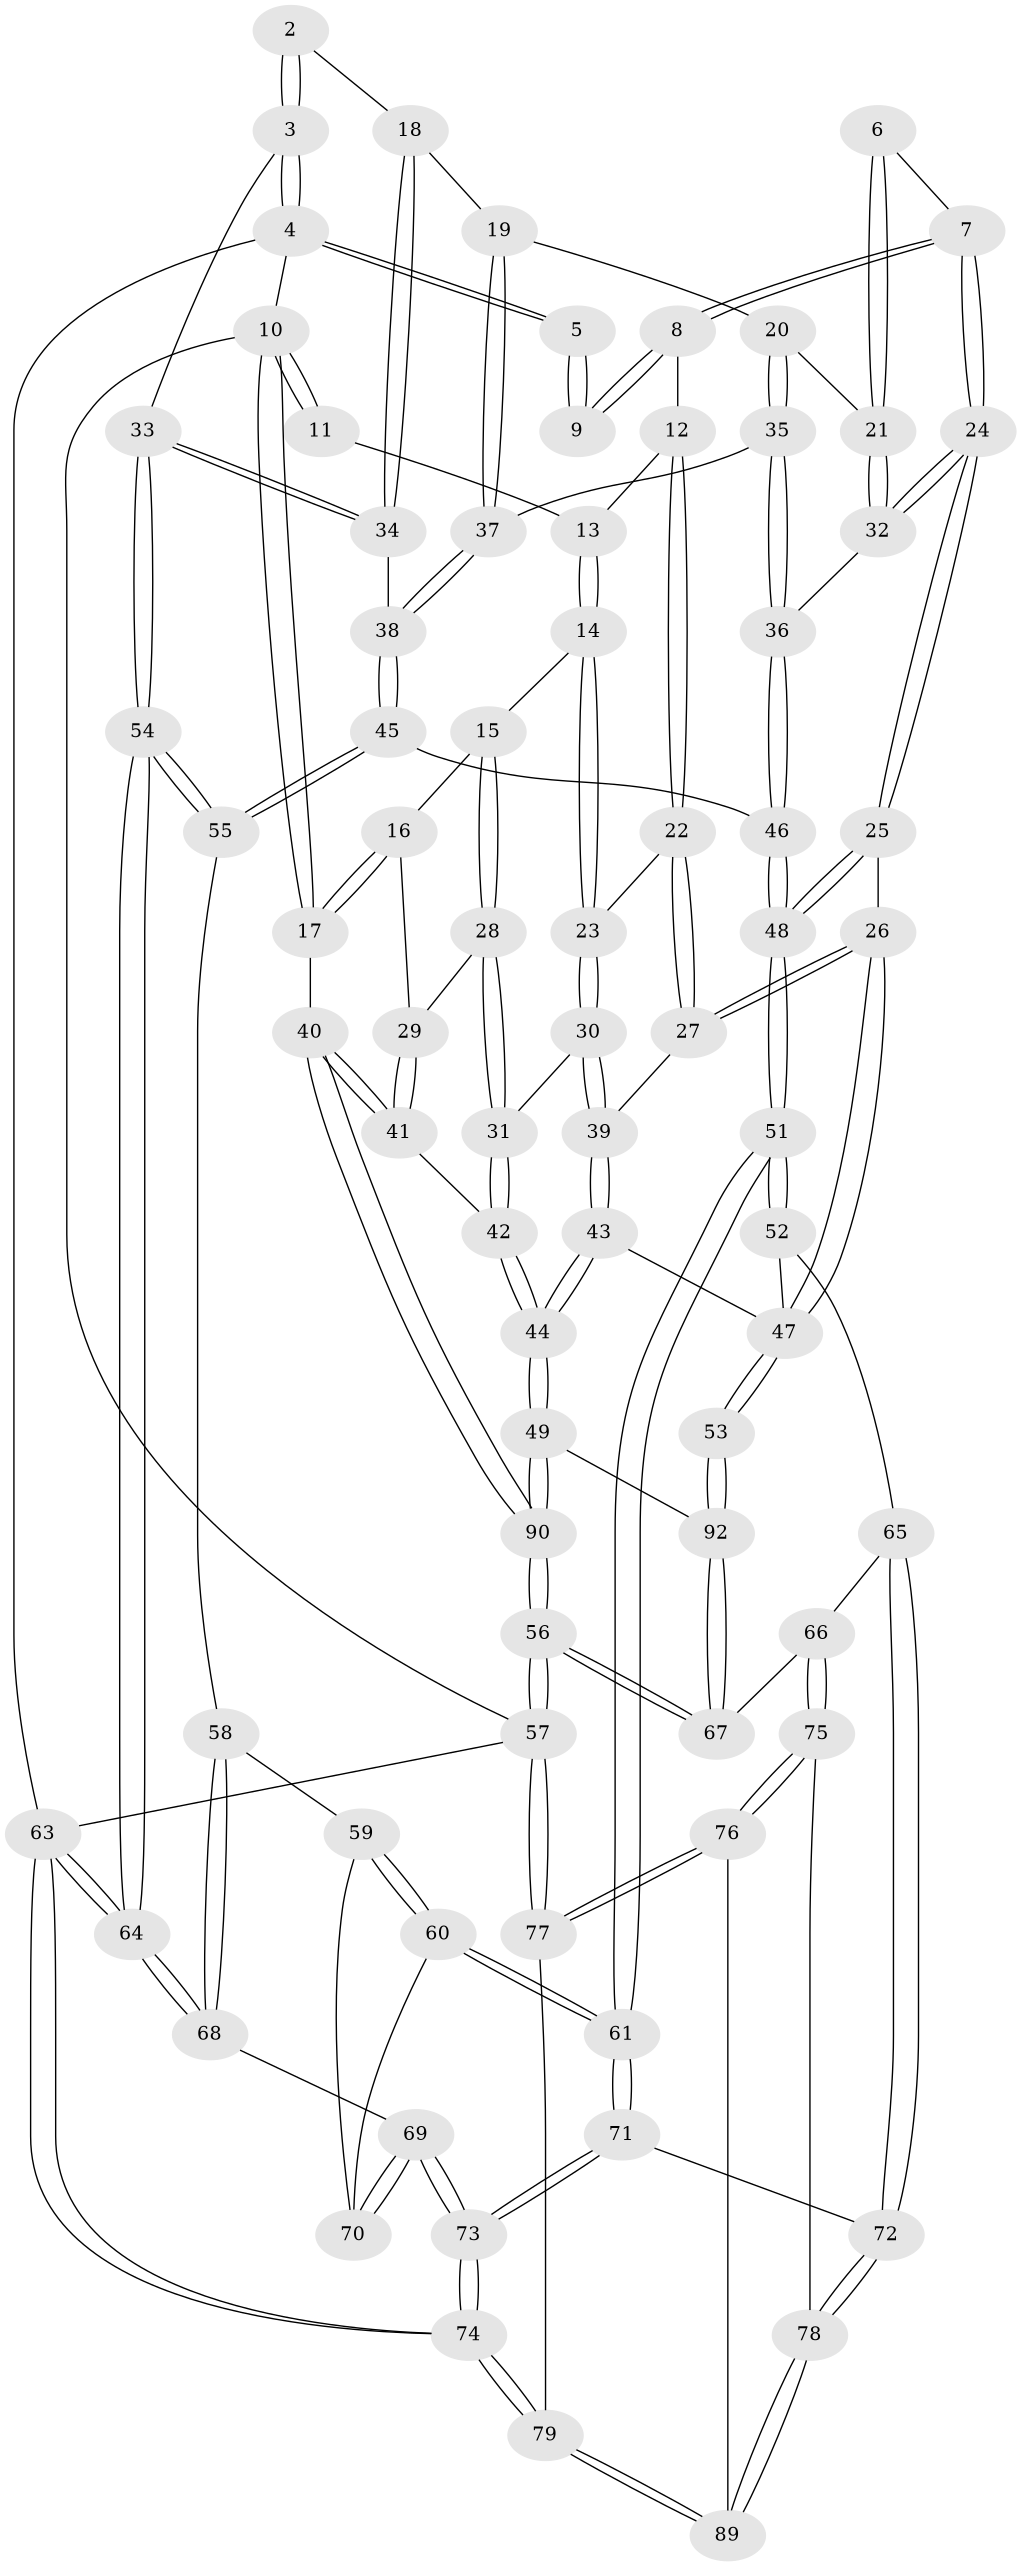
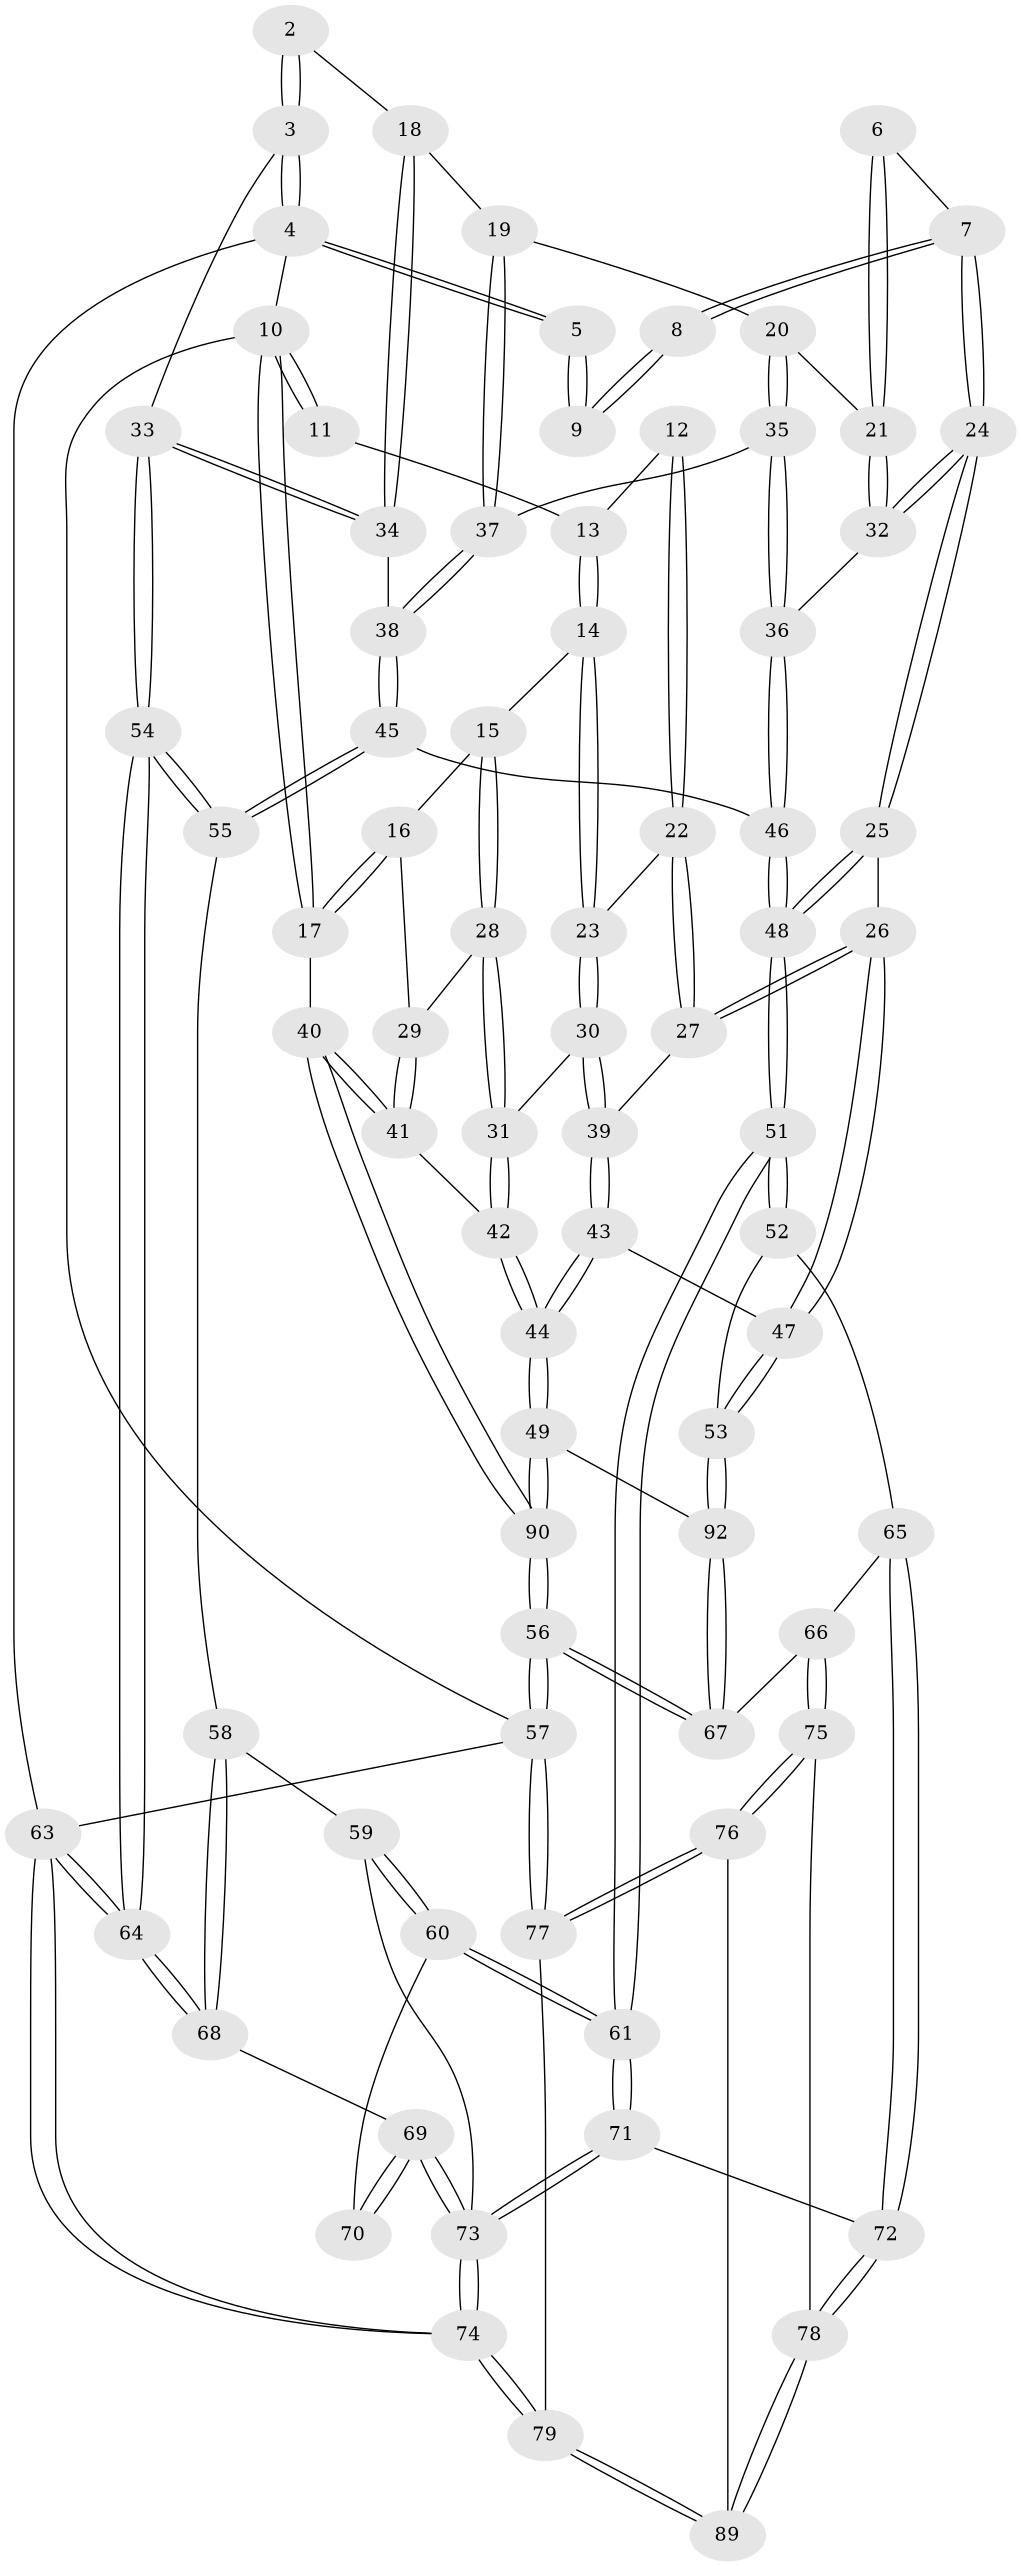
  graph {
    node [color=gray90 style=filled]
    2
    3
    18
    6
    7
    21
    4
    33
    19
    34
    5
    10
    63
    54
    9
    11
    17
    57
    64
    74
    8
    24
    32
    12
    25
    13
    22
    40
    77
    14
    23
    27
    15
    16
    28
    30
    29
    31
    41
    n40 [label=90]
    20
    37
    38
    35
    36
    39
    26
    48
    47
    51
    53
    43
    42
    44
    46
    55
    45
    56
    49
    n60 [label=92]
    58
    52
    61
    67
    65
    71
    66
    72
    68
    59
    79
    60
    70
    69
    73
    75
    78
    76
    n79 [label=89]
    2 -- 3
    2 -- 3
    2 -- 18
    3 -- 4
    3 -- 4
    3 -- 33
    18 -- 19
    18 -- 34
    18 -- 34
    6 -- 7
    6 -- 21
    6 -- 21
    7 -- 8
    7 -- 8
    7 -- 24
    7 -- 24
    21 -- 32
    21 -- 32
    4 -- 5
    4 -- 5
    4 -- 10
    4 -- 63
    33 -- 34
    33 -- 34
    33 -- 54
    33 -- 54
    19 -- 20
    19 -- 37
    19 -- 37
    34 -- 38
    5 -- 9
    5 -- 9
    10 -- 11
    10 -- 11
    10 -- 17
    10 -- 17
    10 -- 57
    63 -- 64
    63 -- 64
    63 -- 74
    63 -- 74
    54 -- 64
    54 -- 64
    54 -- 55
    54 -- 55
    11 -- 13
    17 -- 40
    57 -- 63
    57 -- 77
    57 -- 77
    64 -- 68
    64 -- 68
    74 -- 79
    74 -- 79
    8 -- 9
    8 -- 9
-   8 -- 12
    24 -- 32
    24 -- 32
    24 -- 25
    24 -- 25
    32 -- 36
    12 -- 13
    12 -- 22
    12 -- 22
    25 -- 26
    25 -- 48
    25 -- 48
    13 -- 14
    13 -- 14
    22 -- 23
    22 -- 27
    22 -- 27
    40 -- 41
    40 -- 41
    40 -- n40
    40 -- n40
    77 -- 79
    14 -- 23
    14 -- 23
    14 -- 15
    23 -- 30
    23 -- 30
    27 -- 39
    15 -- 16
    15 -- 28
    15 -- 28
    16 -- 17
    16 -- 17
    16 -- 29
    28 -- 29
    28 -- 31
    28 -- 31
    30 -- 31
    30 -- 39
    30 -- 39
    29 -- 41
    29 -- 41
    31 -- 42
    31 -- 42
    41 -- 42
    n40 -- 56
    n40 -- 56
    20 -- 21
    20 -- 35
    20 -- 35
    37 -- 38
    37 -- 38
    38 -- 45
    38 -- 45
    35 -- 37
    35 -- 36
    35 -- 36
    36 -- 46
    36 -- 46
    39 -- 43
    39 -- 43
    26 -- 27
    26 -- 27
    26 -- 47
    26 -- 47
    48 -- 51
    48 -- 51
    47 -- 53
    47 -- 53
    51 -- 52
    51 -- 52
    51 -- 61
    51 -- 61
    53 -- n60
    53 -- n60
    43 -- 47
    43 -- 44
    43 -- 44
    42 -- 44
    42 -- 44
    44 -- 49
    44 -- 49
    46 -- 48
    46 -- 48
    55 -- 58
    45 -- 46
    45 -- 55
    45 -- 55
    56 -- 57
    56 -- 57
    56 -- 67
    56 -- 67
    49 -- n40
    49 -- n40
    49 -- n60
    n60 -- 67
    n60 -- 67
    58 -- 68
    58 -- 68
    58 -- 59
-   52 -- 47
+   52 -- 53
    52 -- 65
    61 -- 71
    61 -- 71
    65 -- 66
    65 -- 72
    65 -- 72
    71 -- 72
    71 -- 73
    71 -- 73
    66 -- 67
    66 -- 75
    66 -- 75
    72 -- 78
    72 -- 78
    68 -- 69
    59 -- 60
    59 -- 60
-   59 -- 70
+   59 -- 73
    79 -- n79
    79 -- n79
    60 -- 61
    60 -- 61
    60 -- 70
    69 -- 70
    69 -- 70
    69 -- 73
    69 -- 73
    73 -- 74
    73 -- 74
    75 -- 78
    75 -- 76
    75 -- 76
    78 -- n79
    78 -- n79
    76 -- 77
    76 -- 77
    76 -- n79
  }
